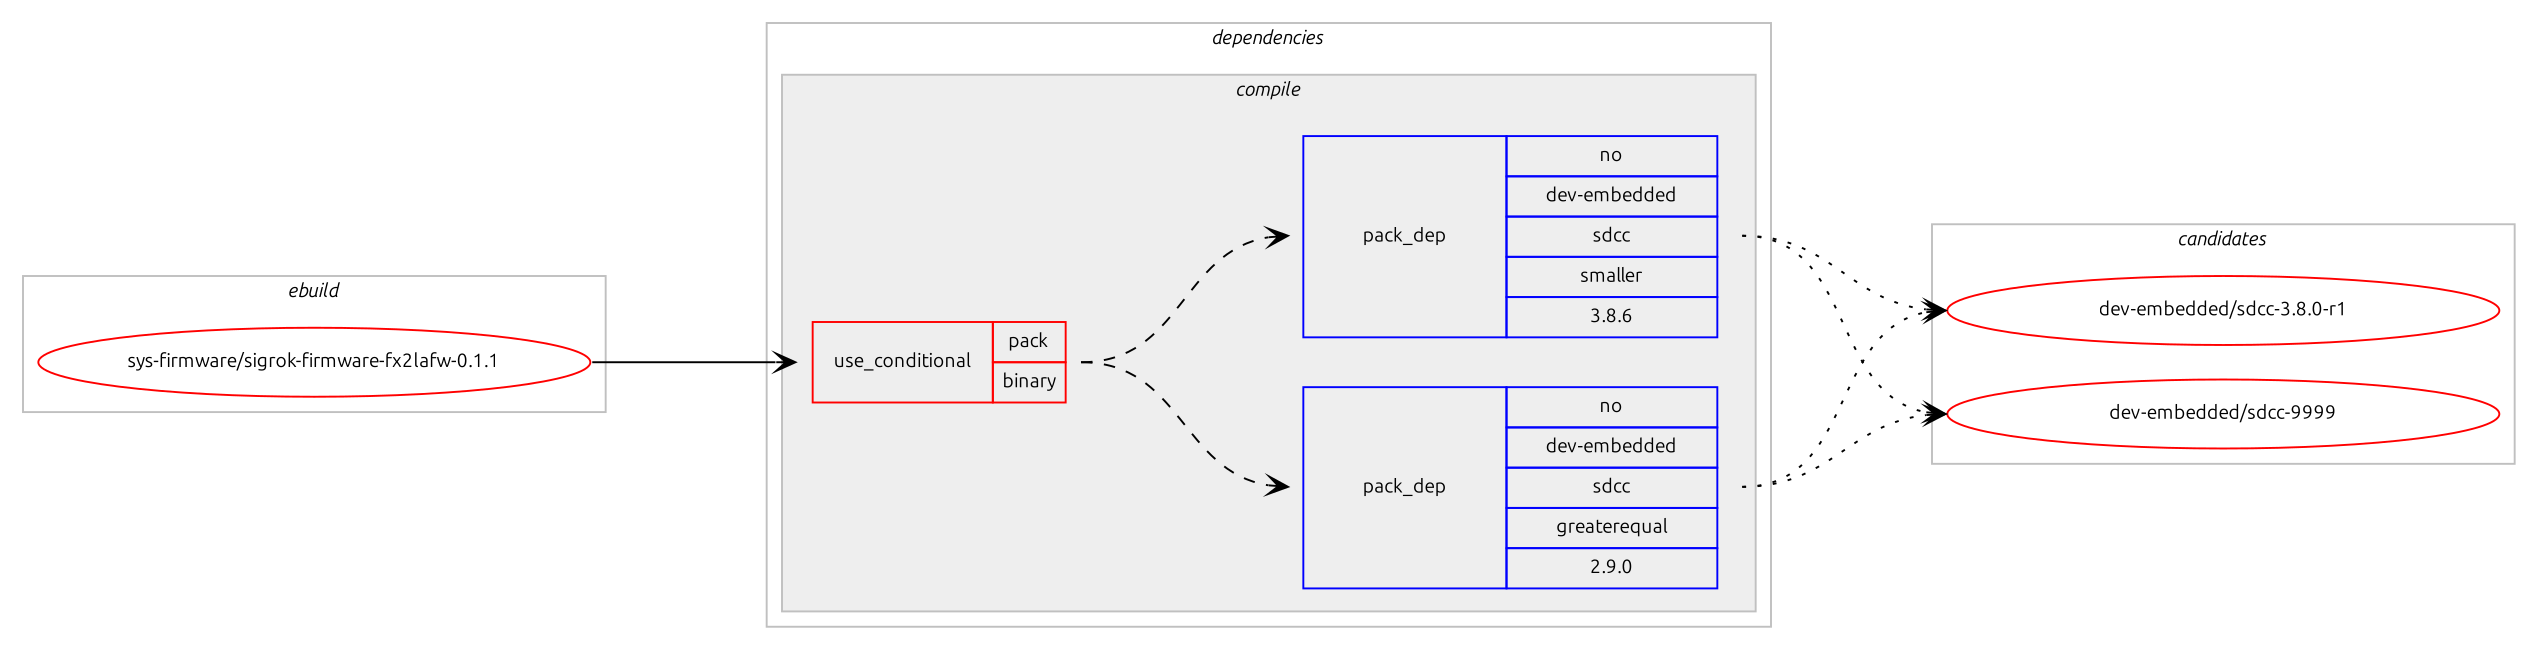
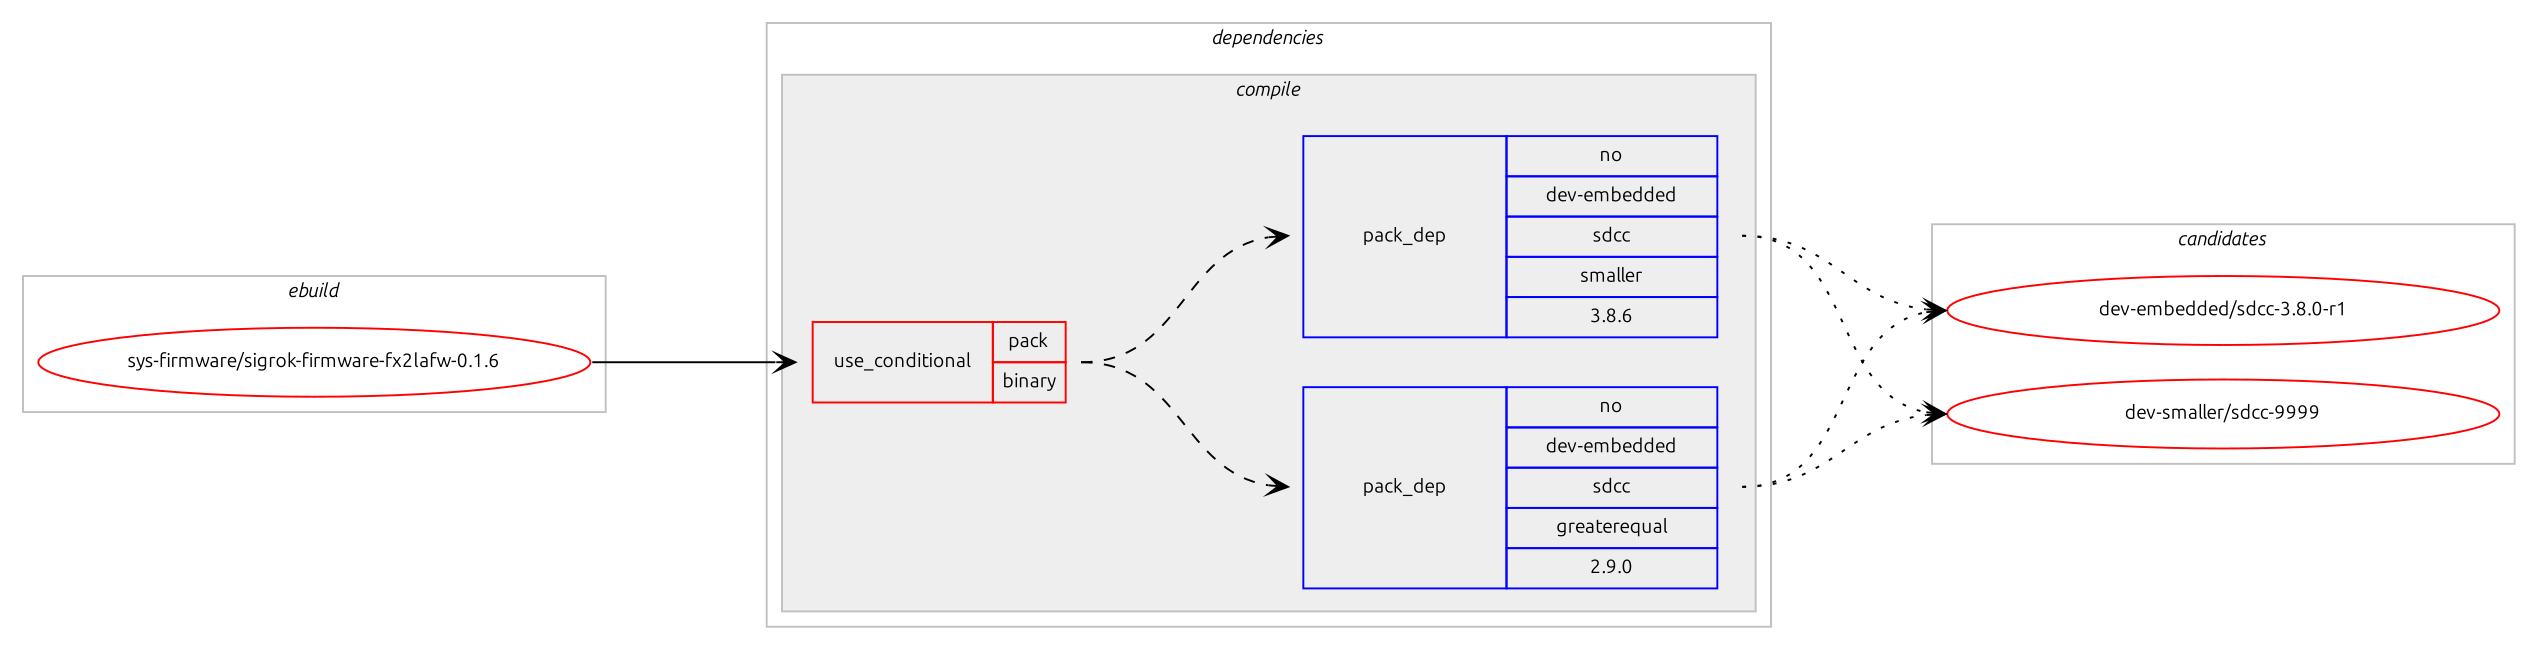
  digraph {
    compound=true
    concentrate=true
    fontname=Ubuntu
    fontsize=10
    newrank=true
    rankdir=LR
    ranksep=1.5
    node [color=red fontname=Ubuntu fontsize=10]
    edge [arrowhead=vee fontname=Ubuntu headport=w style=dotted tailport=e weight=100]
-   n1 [label="sys-firmware/sigrok-firmware-fx2lafw-0.1.1" width=4]
+   n1 [label="sys-firmware/sigrok-firmware-fx2lafw-0.1.6" width=4]
    n2 [color=blue label=<<TABLE BORDER="0" CELLBORDER="1" CELLSPACING="0" CELLPADDING="4" WIDTH="220"><TR><TD ROWSPAN="6" CELLPADDING="30">pack_dep</TD></TR><TR><TD WIDTH="110">no</TD></TR><TR><TD>dev-embedded</TD></TR><TR><TD>sdcc</TD></TR><TR><TD>greaterequal</TD></TR><TR><TD>2.9.0</TD></TR></TABLE>> shape=none]
    n3 [color=blue label=<<TABLE BORDER="0" CELLBORDER="1" CELLSPACING="0" CELLPADDING="4" WIDTH="220"><TR><TD ROWSPAN="6" CELLPADDING="30">pack_dep</TD></TR><TR><TD WIDTH="110">no</TD></TR><TR><TD>dev-embedded</TD></TR><TR><TD>sdcc</TD></TR><TR><TD>smaller</TD></TR><TR><TD>3.8.6</TD></TR></TABLE>> shape=none]
    n4 [label=<<TABLE BORDER="0" CELLBORDER="1" CELLSPACING="0" CELLPADDING="4"><TR><TD ROWSPAN="3" CELLPADDING="10">use_conditional</TD></TR><TR><TD>pack</TD></TR><TR><TD>binary</TD></TR></TABLE>> shape=none]
    n5 [label="dev-embedded/sdcc-3.8.0-r1" width=4]
-   n6 [label="dev-embedded/sdcc-9999" width=4]
+   n6 [label="dev-smaller/sdcc-9999" width=4]
    subgraph cluster_1 {
      color=gray
      label=<<i>ebuild</i>>
      rank=same
      n1
    }
    subgraph cluster_2 {
      color=gray
      label=<<i>dependencies</i>>
      subgraph cluster_3 {
        color=gray
        fillcolor="#eeeeee"
        label=<<i>compile</i>>
        style=filled
        subgraph sub_4 {
          color=gray
          fillcolor="#eeeeee"
          label=<<i>compile</i>>
          style=filled
          n4
          subgraph sub_5 {
            color=gray
            fillcolor="#eeeeee"
            label=<<i>compile</i>>
            style=filled
            n2
          }
          subgraph sub_6 {
            color=gray
            fillcolor="#eeeeee"
            label=<<i>compile</i>>
            style=filled
            n3
          }
        }
      }
      subgraph cluster_7 {
        color=gray
        fillcolor="#eeeeee"
        label=<<i>compile and run</i>>
        style=filled
      }
      subgraph cluster_8 {
        color=gray
        fillcolor="#eeeeee"
        label=<<i>run</i>>
        style=filled
      }
    }
    subgraph cluster_9 {
      color=gray
      label=<<i>candidates</i>>
      rank=same
      subgraph sub_10 {
        color=black
        label=<<i>candidates</i>>
        nodesep=1
        rank=same
        n5
        n6
      }
      subgraph sub_11 {
        color=black
        label=<<i>candidates</i>>
        nodesep=1
        rank=same
        n5
        n6
      }
    }
    n1 -> n4 [style=solid weight=20]
    n2 -> n5
    n2 -> n6
    n3 -> n5
    n3 -> n6
    n4 -> n2 [style=dashed weight=20]
    n4 -> n3 [style=dashed weight=20]
  }
